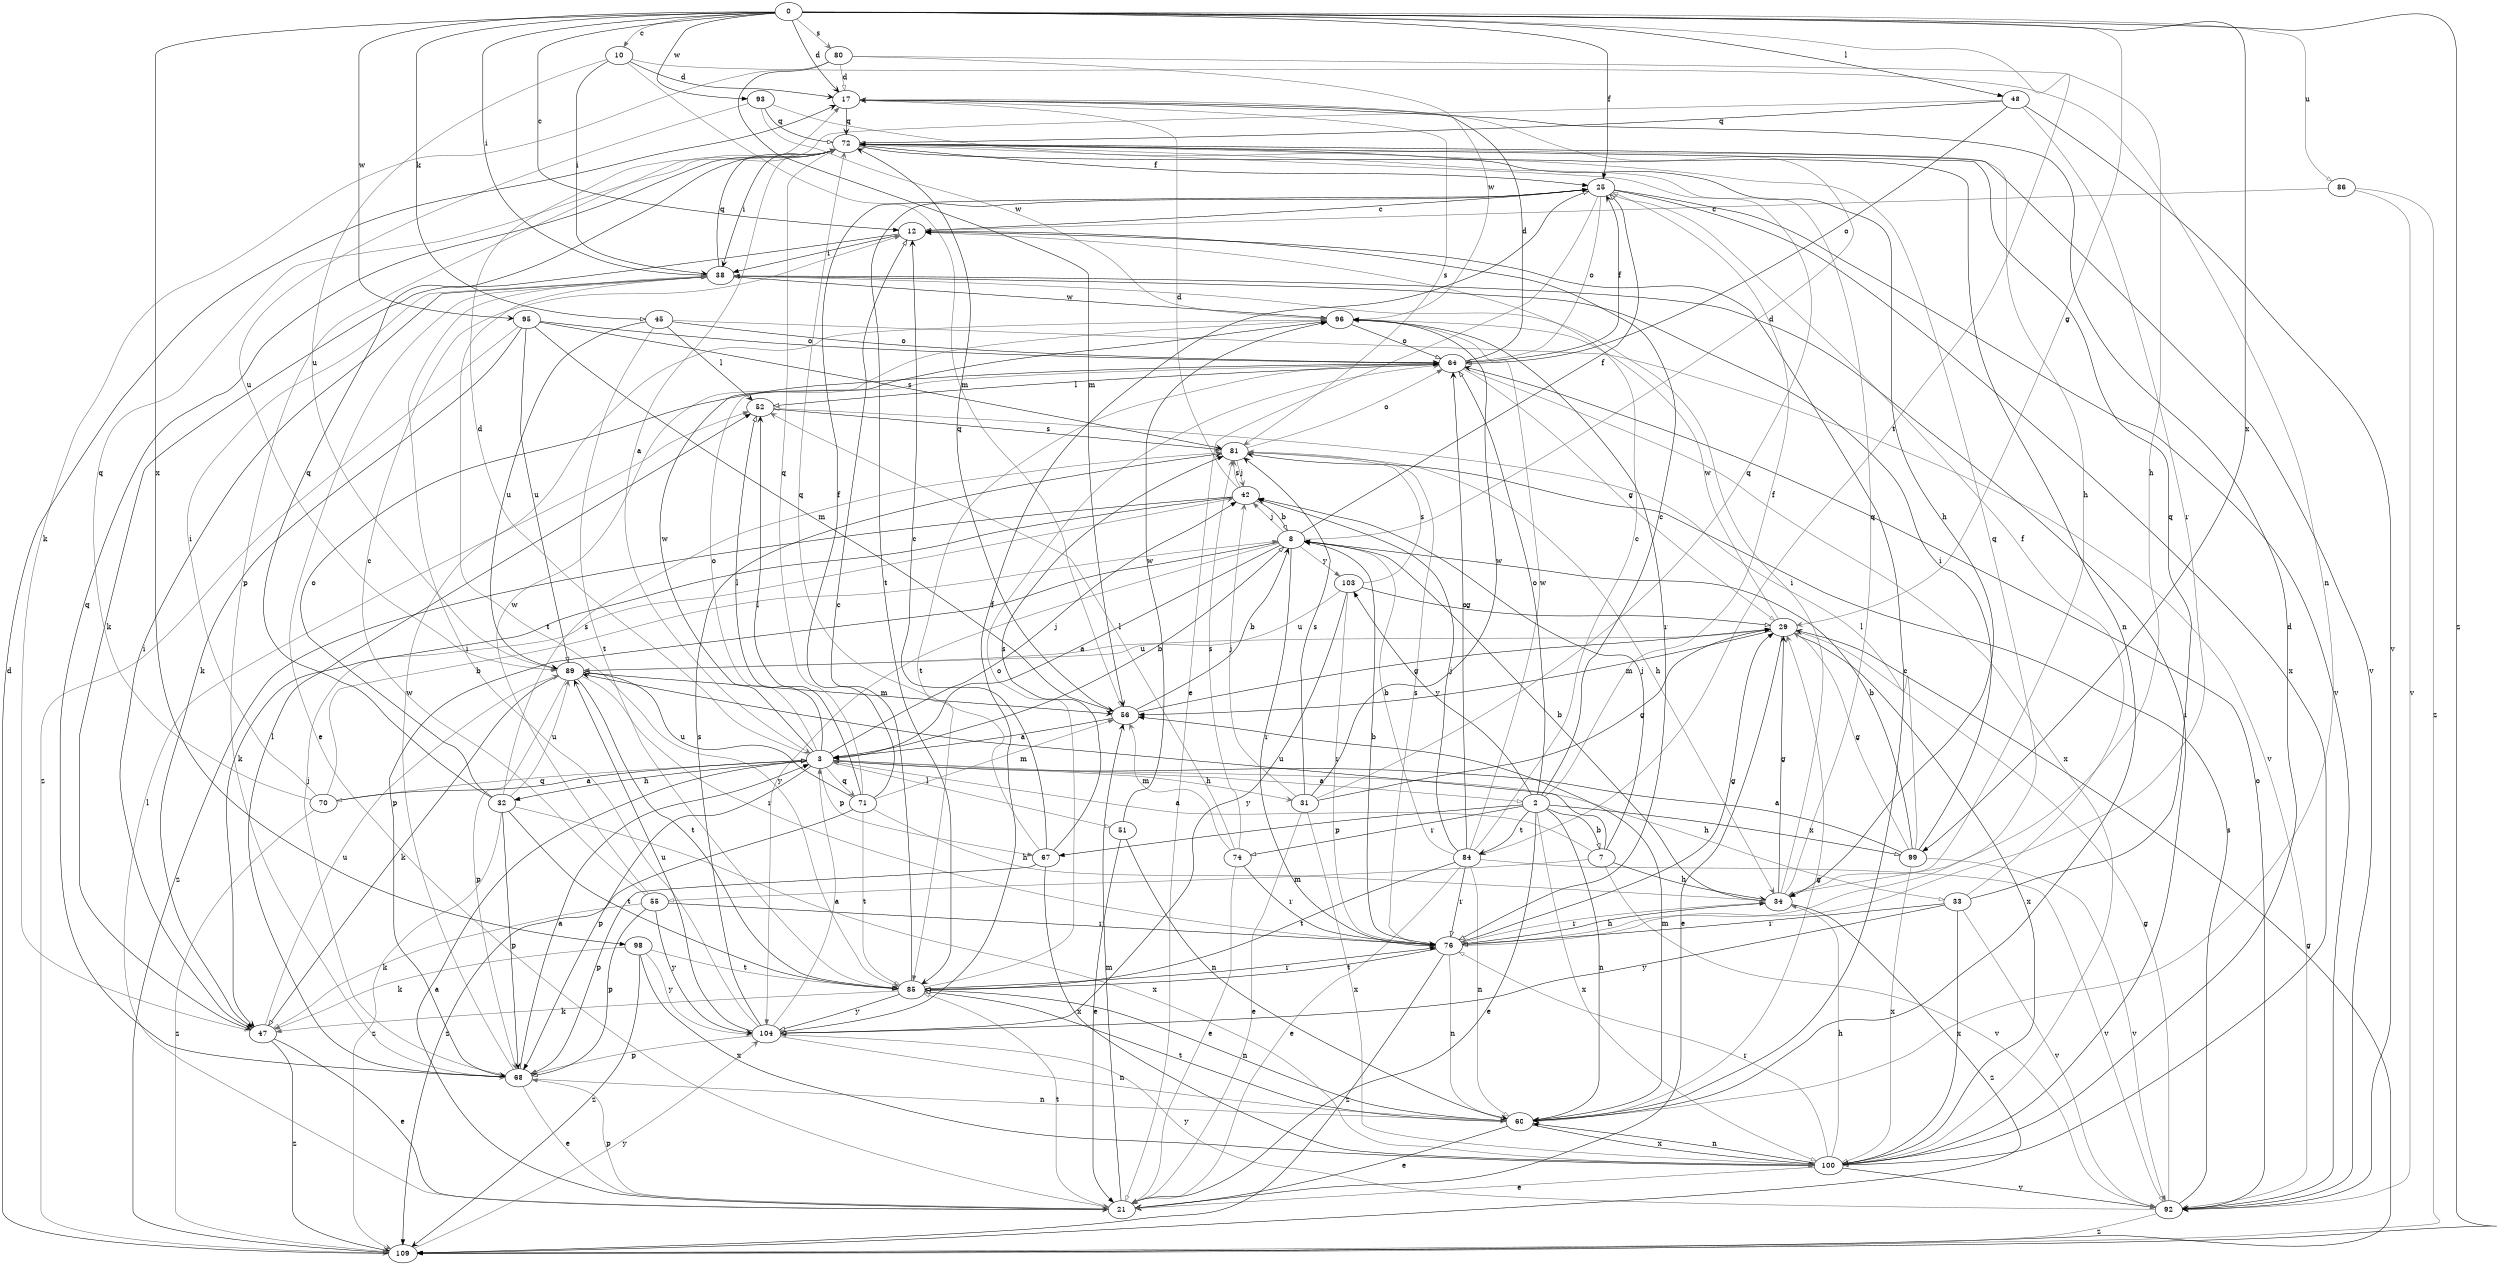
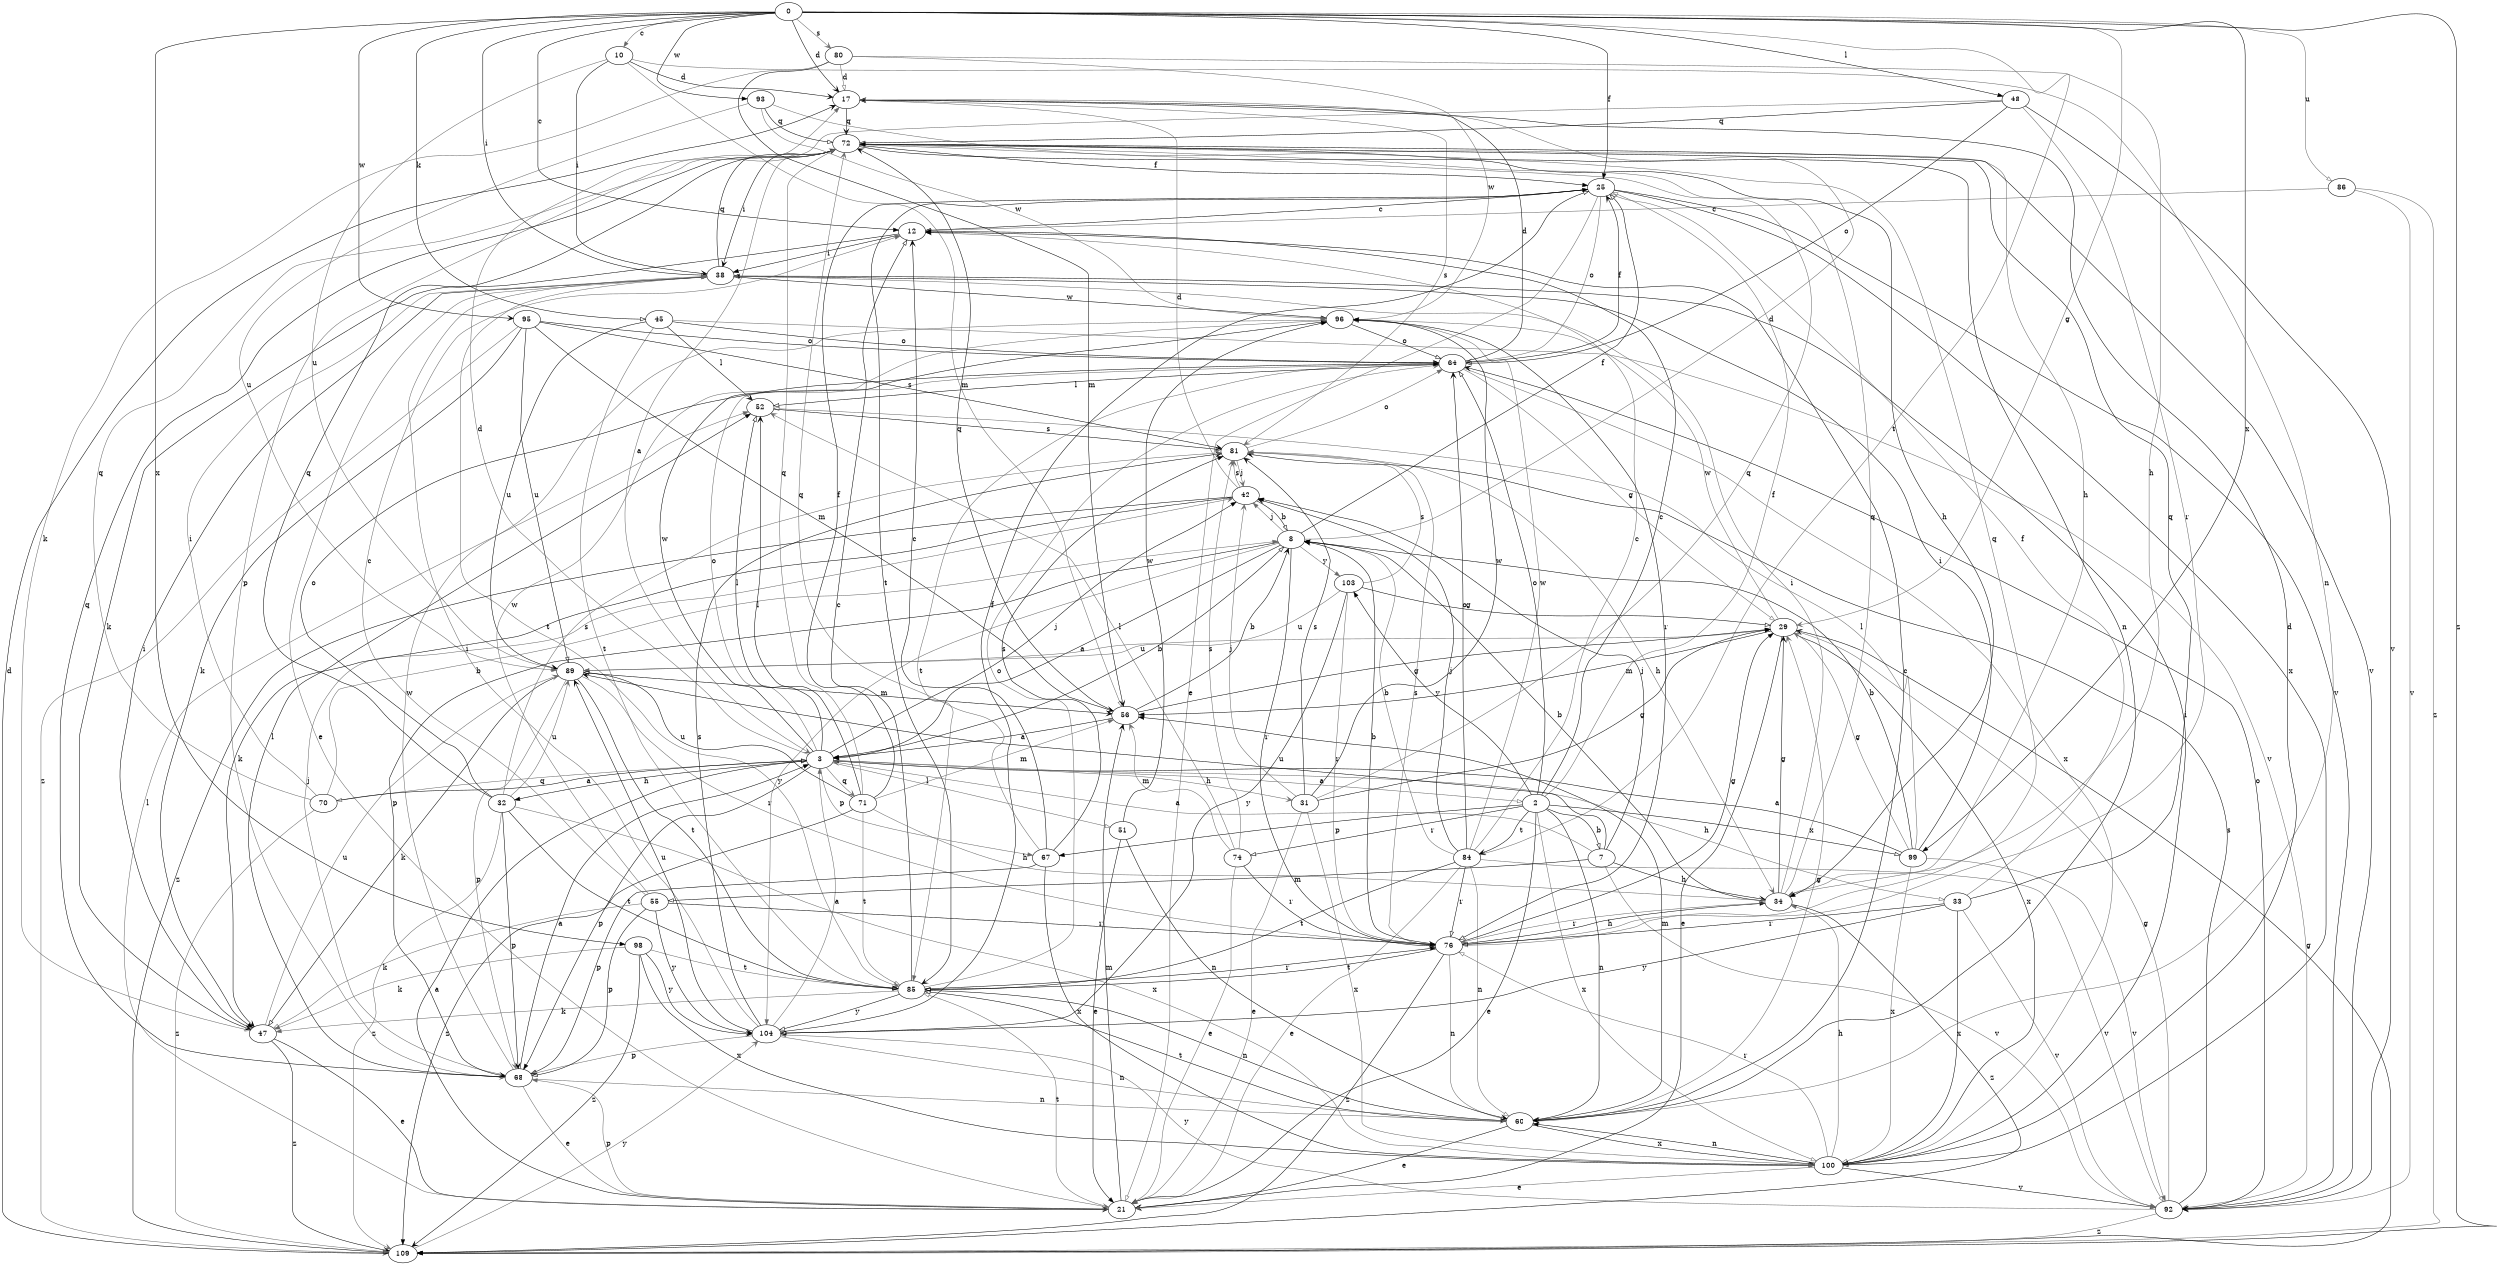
  strict digraph {
    edge [arrowhead=vee color=black]
    0
    10
    12
    17
    25
    29
    38
    45
    48
    80
    84
    86
    93
    95
    98
    99
    109
    60
    89
    56
    47
    72
    81
    21
    64
    100
    92
    85
    96
    52
    68
    76
    34
    8
    42
    104
    3
    2
    7
    67
    74
    103
    55
    31
    32
    33
    51
    70
    71
    0 -> 10 [arrowhead=normal color=gray40 label=c]
    0 -> 12 [arrowhead=normal label=c]
    0 -> 17 [label=d]
    0 -> 25 [arrowhead=normal label=f]
    0 -> 29 [color=gray40 label=g]
    0 -> 38 [arrowhead=onormal label=i]
    0 -> 45 [arrowhead=onormal label=k]
    0 -> 48 [arrowhead=normal label=l]
    0 -> 80 [color=gray40 label=s]
    0 -> 84 [arrowhead=onormal color=gray40 label=t]
    0 -> 86 [arrowhead=onormal color=gray40 label=u]
    0 -> 93 [arrowhead=normal label=w]
    0 -> 95 [label=w]
    0 -> 98 [arrowhead=normal label=x]
    0 -> 99 [arrowhead=normal label=x]
    0 -> 109 [arrowhead=normal label=z]
    10 -> 17 [label=d]
    10 -> 38 [label=i]
    10 -> 60 [color=gray40 label=n]
    10 -> 89 [color=gray40 label=u]
    10 -> 56 [arrowhead=onormal color=gray40 label=m]
    12 -> 38 [arrowhead=normal label=i]
    12 -> 47 [label=k]
    17 -> 72 [label=q]
    17 -> 81 [color=gray40 label=s]
    25 -> 12 [arrowhead=normal label=c]
    25 -> 21 [arrowhead=onormal color=gray40 label=e]
    25 -> 64 [color=gray40 label=o]
    25 -> 100 [arrowhead=onormal label=x]
    25 -> 92 [arrowhead=onormal label=v]
    25 -> 85 [label=t]
    29 -> 89 [arrowhead=normal color=gray40 label=u]
    29 -> 56 [arrowhead=normal label=m]
    29 -> 21 [label=e]
    29 -> 100 [arrowhead=onormal label=x]
    29 -> 96 [arrowhead=onormal color=gray40 label=w]
    38 -> 72 [arrowhead=onormal label=q]
    38 -> 21 [color=gray40 label=e]
    38 -> 85 [color=gray40 label=t]
    38 -> 96 [arrowhead=normal label=w]
    45 -> 89 [label=u]
    45 -> 64 [label=o]
    45 -> 92 [color=gray40 label=v]
    45 -> 85 [arrowhead=normal color=gray40 label=t]
    45 -> 52 [label=l]
    48 -> 72 [arrowhead=onormal label=q]
    48 -> 64 [arrowhead=onormal label=o]
    48 -> 92 [label=v]
    48 -> 68 [color=gray40 label=p]
    48 -> 76 [arrowhead=onormal color=gray40 label=r]
    80 -> 17 [arrowhead=onormal color=gray40 label=d]
    80 -> 56 [label=m]
    80 -> 47 [arrowhead=onormal color=gray40 label=k]
    80 -> 96 [arrowhead=normal color=gray40 label=w]
    80 -> 34 [arrowhead=normal color=gray40 label=h]
    84 -> 12 [arrowhead=normal color=gray40 label=c]
    84 -> 60 [arrowhead=onormal color=gray40 label=n]
    84 -> 21 [color=gray40 label=e]
    84 -> 64 [label=o]
    84 -> 92 [arrowhead=onormal color=gray40 label=v]
    84 -> 85 [arrowhead=onormal label=t]
    84 -> 96 [color=gray40 label=w]
    84 -> 76 [arrowhead=onormal label=r]
    84 -> 8 [arrowhead=onormal color=gray40 label=b]
    84 -> 42 [label=j]
    86 -> 12 [arrowhead=normal color=gray40 label=c]
    86 -> 109 [arrowhead=normal color=gray40 label=z]
    86 -> 92 [arrowhead=normal color=gray40 label=v]
    93 -> 89 [arrowhead=normal color=gray40 label=u]
    93 -> 72 [arrowhead=onormal label=q]
    93 -> 96 [arrowhead=normal color=gray40 label=w]
    93 -> 34 [arrowhead=onormal color=gray40 label=h]
    95 -> 109 [color=gray40 label=z]
    95 -> 89 [arrowhead=onormal label=u]
    95 -> 56 [label=m]
    95 -> 47 [arrowhead=normal label=k]
    95 -> 81 [label=s]
    95 -> 64 [arrowhead=onormal label=o]
    98 -> 109 [label=z]
    98 -> 47 [arrowhead=normal color=gray40 label=k]
    98 -> 100 [arrowhead=onormal label=x]
    98 -> 85 [color=gray40 label=t]
-   98 -> 104 [color=gray40 label=y]
+   98 -> 104 [label=y]
    99 -> 29 [color=gray40 label=g]
    99 -> 38 [arrowhead=onormal label=i]
    99 -> 100 [arrowhead=onormal color=gray40 label=x]
    99 -> 92 [arrowhead=normal color=gray40 label=v]
    99 -> 52 [arrowhead=onormal color=gray40 label=l]
    99 -> 8 [arrowhead=normal label=b]
    99 -> 3 [arrowhead=normal label=a]
    109 -> 17 [label=d]
    109 -> 29 [label=g]
    109 -> 104 [color=gray40 label=y]
    60 -> 12 [label=c]
    60 -> 29 [color=gray40 label=g]
    60 -> 56 [arrowhead=normal label=m]
    60 -> 21 [label=e]
    60 -> 100 [arrowhead=normal label=x]
    60 -> 85 [arrowhead=onormal label=t]
    89 -> 56 [label=m]
    89 -> 47 [arrowhead=onormal label=k]
    89 -> 85 [arrowhead=onormal label=t]
    89 -> 68 [color=gray40 label=p]
    89 -> 76 [color=gray40 label=r]
    56 -> 29 [arrowhead=normal label=g]
    56 -> 72 [label=q]
    56 -> 8 [label=b]
    56 -> 3 [arrowhead=normal label=a]
    47 -> 38 [arrowhead=onormal label=i]
    47 -> 109 [label=z]
    47 -> 89 [color=gray40 label=u]
    47 -> 21 [label=e]
    72 -> 25 [arrowhead=normal label=f]
    72 -> 38 [label=i]
    72 -> 60 [label=n]
    72 -> 92 [label=v]
    72 -> 34 [arrowhead=normal label=h]
    72 -> 3 [color=gray40 label=a]
    81 -> 64 [arrowhead=normal color=gray40 label=o]
    81 -> 34 [color=gray40 label=h]
    81 -> 42 [color=gray40 label=j]
    21 -> 56 [label=m]
    21 -> 85 [arrowhead=onormal color=gray40 label=t]
    21 -> 52 [arrowhead=normal color=gray40 label=l]
    21 -> 68 [arrowhead=normal color=gray40 label=p]
    21 -> 3 [arrowhead=onormal label=a]
    64 -> 17 [arrowhead=normal label=d]
    64 -> 25 [label=f]
    64 -> 29 [arrowhead=onormal color=gray40 label=g]
    64 -> 100 [arrowhead=normal color=gray40 label=x]
    64 -> 85 [arrowhead=normal color=gray40 label=t]
    64 -> 52 [arrowhead=onormal label=l]
    100 -> 17 [label=d]
    100 -> 38 [arrowhead=normal label=i]
    100 -> 60 [arrowhead=normal label=n]
    100 -> 21 [color=gray40 label=e]
    100 -> 92 [arrowhead=onormal label=v]
    100 -> 76 [arrowhead=onormal color=gray40 label=r]
    100 -> 34 [arrowhead=normal color=gray40 label=h]
    92 -> 29 [arrowhead=onormal color=gray40 label=g]
    92 -> 109 [arrowhead=normal color=gray40 label=z]
    92 -> 81 [label=s]
    92 -> 64 [label=o]
    92 -> 104 [arrowhead=normal color=gray40 label=y]
    85 -> 12 [arrowhead=onormal label=c]
    85 -> 60 [arrowhead=normal label=n]
    85 -> 47 [arrowhead=normal color=gray40 label=k]
    85 -> 64 [color=gray40 label=o]
    85 -> 76 [arrowhead=normal label=r]
    85 -> 104 [arrowhead=onormal label=y]
    96 -> 64 [arrowhead=onormal label=o]
    96 -> 76 [arrowhead=onormal label=r]
    52 -> 81 [arrowhead=onormal label=s]
    68 -> 60 [color=gray40 label=n]
    68 -> 72 [label=q]
    68 -> 21 [arrowhead=onormal color=gray40 label=e]
    68 -> 96 [color=gray40 label=w]
    68 -> 52 [arrowhead=normal label=l]
    68 -> 42 [color=gray40 label=j]
    68 -> 3 [arrowhead=normal label=a]
    76 -> 29 [arrowhead=normal label=g]
    76 -> 109 [arrowhead=normal label=z]
    76 -> 60 [arrowhead=onormal color=gray40 label=n]
    76 -> 72 [color=gray40 label=q]
    76 -> 81 [color=gray40 label=s]
    76 -> 85 [arrowhead=onormal label=t]
    76 -> 34 [arrowhead=normal label=h]
    76 -> 8 [label=b]
    34 -> 29 [label=g]
    34 -> 38 [color=gray40 label=i]
    34 -> 109 [arrowhead=normal label=z]
    34 -> 72 [arrowhead=onormal color=gray40 label=q]
    34 -> 76 [color=gray40 label=r]
    34 -> 8 [label=b]
    8 -> 17 [arrowhead=onormal color=gray40 label=d]
    8 -> 25 [arrowhead=onormal label=f]
    8 -> 68 [label=p]
    8 -> 76 [arrowhead=normal label=r]
    8 -> 42 [arrowhead=normal color=gray40 label=j]
    8 -> 104 [arrowhead=normal color=gray40 label=y]
    8 -> 3 [arrowhead=normal label=a]
    8 -> 103 [arrowhead=normal color=gray40 label=y]
    42 -> 17 [arrowhead=onormal color=gray40 label=d]
    42 -> 109 [arrowhead=normal label=z]
    42 -> 47 [label=k]
    42 -> 81 [color=gray40 label=s]
    42 -> 8 [arrowhead=onormal label=b]
    104 -> 25 [arrowhead=onormal label=f]
    104 -> 38 [arrowhead=normal color=gray40 label=i]
    104 -> 60 [arrowhead=onormal color=gray40 label=n]
    104 -> 89 [label=u]
    104 -> 81 [label=s]
    104 -> 68 [color=gray40 label=p]
    104 -> 3 [arrowhead=normal color=gray40 label=a]
    3 -> 17 [arrowhead=normal color=gray40 label=d]
    3 -> 64 [color=gray40 label=o]
    3 -> 96 [arrowhead=normal label=w]
    3 -> 52 [arrowhead=onormal label=l]
    3 -> 68 [arrowhead=normal label=p]
    3 -> 8 [arrowhead=onormal label=b]
    3 -> 42 [arrowhead=normal label=j]
    3 -> 2 [arrowhead=onormal color=gray40 label=a]
    3 -> 67 [arrowhead=normal color=gray40 label=p]
    3 -> 31 [color=gray40 label=h]
    3 -> 32 [arrowhead=normal label=h]
    3 -> 33 [arrowhead=onormal color=gray40 label=h]
    3 -> 51 [arrowhead=onormal color=gray40 label=l]
    3 -> 70 [arrowhead=onormal color=gray40 label=q]
    3 -> 71 [color=gray40 label=q]
    2 -> 12 [arrowhead=normal label=c]
    2 -> 25 [arrowhead=onormal color=gray40 label=f]
    2 -> 84 [label=t]
    2 -> 99 [arrowhead=onormal label=x]
    2 -> 60 [arrowhead=onormal label=n]
    2 -> 21 [arrowhead=normal label=e]
    2 -> 64 [arrowhead=onormal label=o]
    2 -> 100 [arrowhead=onormal color=gray40 label=x]
    2 -> 7 [arrowhead=onormal label=b]
    2 -> 67 [arrowhead=normal label=p]
    2 -> 74 [arrowhead=onormal label=r]
    2 -> 103 [arrowhead=normal label=y]
    7 -> 89 [label=u]
    7 -> 92 [arrowhead=normal color=gray40 label=v]
    7 -> 34 [label=h]
    7 -> 42 [arrowhead=normal label=j]
    7 -> 3 [color=gray40 label=a]
-   7 -> 55 [arrowhead=onormal color=gray40 label=m]
+   7 -> 55 [arrowhead=onormal label=m]
    67 -> 12 [label=c]
    67 -> 72 [color=gray40 label=q]
    67 -> 81 [arrowhead=normal label=s]
    67 -> 100 [arrowhead=normal label=x]
    67 -> 68 [arrowhead=onormal label=p]
    74 -> 56 [color=gray40 label=m]
    74 -> 81 [color=gray40 label=s]
    74 -> 21 [arrowhead=onormal color=gray40 label=e]
    74 -> 52 [color=gray40 label=l]
    74 -> 76 [label=r]
    103 -> 29 [arrowhead=onormal label=g]
    103 -> 89 [arrowhead=normal color=gray40 label=u]
    103 -> 81 [arrowhead=normal color=gray40 label=s]
    103 -> 76 [color=gray40 label=r]
    103 -> 104 [arrowhead=onormal label=y]
    55 -> 12 [arrowhead=normal color=gray40 label=c]
    55 -> 47 [arrowhead=onormal color=gray40 label=k]
    55 -> 96 [color=gray40 label=w]
    55 -> 68 [arrowhead=onormal label=p]
    55 -> 76 [arrowhead=normal label=r]
    55 -> 104 [label=y]
    31 -> 29 [arrowhead=normal label=g]
    31 -> 72 [color=gray40 label=q]
    31 -> 81 [label=s]
    31 -> 21 [arrowhead=normal color=gray40 label=e]
    31 -> 100 [arrowhead=onormal color=gray40 label=x]
    31 -> 96 [arrowhead=normal label=w]
    31 -> 42 [color=gray40 label=j]
    32 -> 109 [color=gray40 label=z]
    32 -> 89 [color=gray40 label=u]
    32 -> 72 [arrowhead=normal label=q]
    32 -> 81 [color=gray40 label=s]
    32 -> 64 [arrowhead=normal label=o]
    32 -> 100 [arrowhead=normal color=gray40 label=x]
    32 -> 85 [arrowhead=onormal label=t]
    32 -> 68 [label=p]
    33 -> 25 [arrowhead=onormal color=gray40 label=f]
    33 -> 72 [arrowhead=normal label=q]
    33 -> 100 [arrowhead=onormal label=x]
    33 -> 92 [color=gray40 label=v]
    33 -> 76 [arrowhead=onormal label=r]
    33 -> 104 [arrowhead=onormal label=y]
    51 -> 60 [label=n]
    51 -> 21 [arrowhead=normal label=e]
    51 -> 96 [arrowhead=normal label=w]
    70 -> 38 [arrowhead=onormal color=gray40 label=i]
    70 -> 109 [arrowhead=normal color=gray40 label=z]
    70 -> 72 [arrowhead=onormal color=gray40 label=q]
    70 -> 8 [arrowhead=normal color=gray40 label=b]
    70 -> 3 [arrowhead=onormal label=a]
    71 -> 25 [arrowhead=normal label=f]
    71 -> 109 [arrowhead=normal label=z]
    71 -> 89 [arrowhead=onormal label=u]
    71 -> 56 [arrowhead=normal color=gray40 label=m]
    71 -> 72 [arrowhead=normal color=gray40 label=q]
    71 -> 85 [arrowhead=onormal color=gray40 label=t]
    71 -> 52 [label=l]
    71 -> 34 [color=gray40 label=h]
  }
